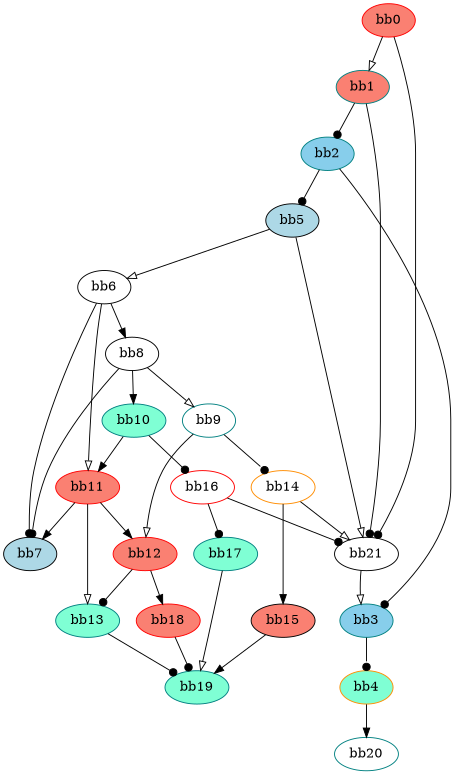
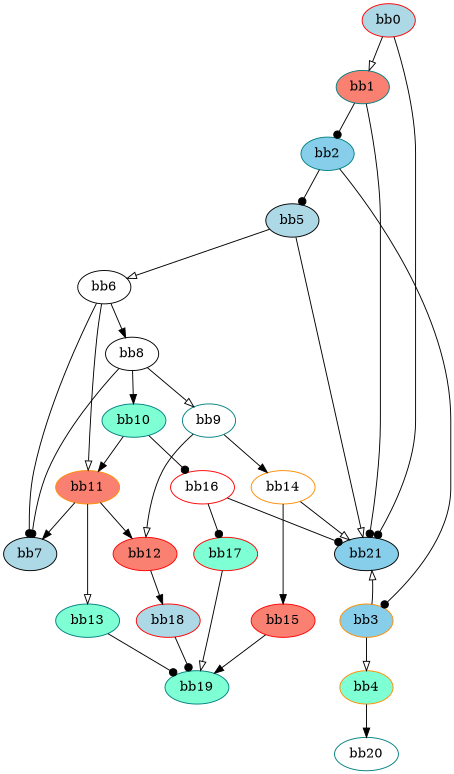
  digraph {
    node [color=teal fillcolor=white style=filled]
    edge [arrowhead=dot]
-   n1 [color=red fillcolor=salmon label="bb0\l"]
+   n1 [color=red fillcolor=lightblue label="bb0\l"]
    n2 [fillcolor=salmon label="bb1\l"]
-   n3 [color=black label="bb21\l"]
+   n3 [color=black fillcolor=skyblue label="bb21\l"]
    n4 [fillcolor=skyblue label="bb2\l"]
-   n5 [fillcolor=skyblue label="bb3\l"]
+   n5 [color=darkorange fillcolor=skyblue label="bb3\l"]
    n6 [color=black fillcolor=lightblue label="bb5\l"]
    n7 [color=darkorange fillcolor=aquamarine label="bb4\l"]
    n8 [color=black label="bb6\l"]
    n9 [label="bb20\l"]
    n10 [color=black fillcolor=lightblue label="bb7\l"]
    n11 [color=black label="bb8\l"]
-   n12 [color=red fillcolor=salmon label="bb11\l"]
+   n12 [color=darkorange fillcolor=salmon label="bb11\l"]
    n13 [label="bb9\l"]
    n14 [fillcolor=aquamarine label="bb10\l"]
    n15 [color=red fillcolor=salmon label="bb12\l"]
    n16 [fillcolor=aquamarine label="bb13\l"]
    n17 [color=darkorange label="bb14\l"]
    n18 [color=red label="bb16\l"]
-   n19 [color=black fillcolor=salmon label="bb15\l"]
-   n20 [fillcolor=aquamarine label="bb17\l"]
-   n21 [color=red fillcolor=salmon label="bb18\l"]
+   n19 [color=red fillcolor=salmon label="bb15\l"]
+   n20 [color=red fillcolor=aquamarine label="bb17\l"]
+   n21 [color=red fillcolor=lightblue label="bb18\l"]
    n22 [fillcolor=aquamarine label="bb19\l"]
    n1 -> n2 [arrowhead=onormal]
    n1 -> n3
    n2 -> n3
    n2 -> n4
    n4 -> n5
    n4 -> n6
-   n3 -> n5 [arrowhead=onormal]
-   n5 -> n7
+   n5 -> n3 [arrowhead=onormal]
+   n5 -> n7 [arrowhead=onormal]
    n6 -> n3 [arrowhead=onormal]
    n6 -> n8 [arrowhead=onormal]
    n7 -> n9 [arrowhead=normal]
    n8 -> n10
    n8 -> n11 [arrowhead=normal]
    n8 -> n12 [arrowhead=onormal]
    n11 -> n10
    n11 -> n13 [arrowhead=onormal]
    n11 -> n14 [arrowhead=normal]
    n12 -> n10 [arrowhead=normal]
    n12 -> n15 [arrowhead=normal]
    n12 -> n16 [arrowhead=onormal]
    n13 -> n15 [arrowhead=onormal]
-   n13 -> n17
+   n13 -> n17 [arrowhead=normal]
    n14 -> n12 [arrowhead=normal]
    n14 -> n18
-   n15 -> n16
    n15 -> n21 [arrowhead=normal]
    n16 -> n22
    n17 -> n3 [arrowhead=onormal]
    n17 -> n19 [arrowhead=normal]
    n18 -> n3
    n18 -> n20
    n19 -> n22 [arrowhead=normal]
    n20 -> n22 [arrowhead=onormal]
    n21 -> n22
  }
